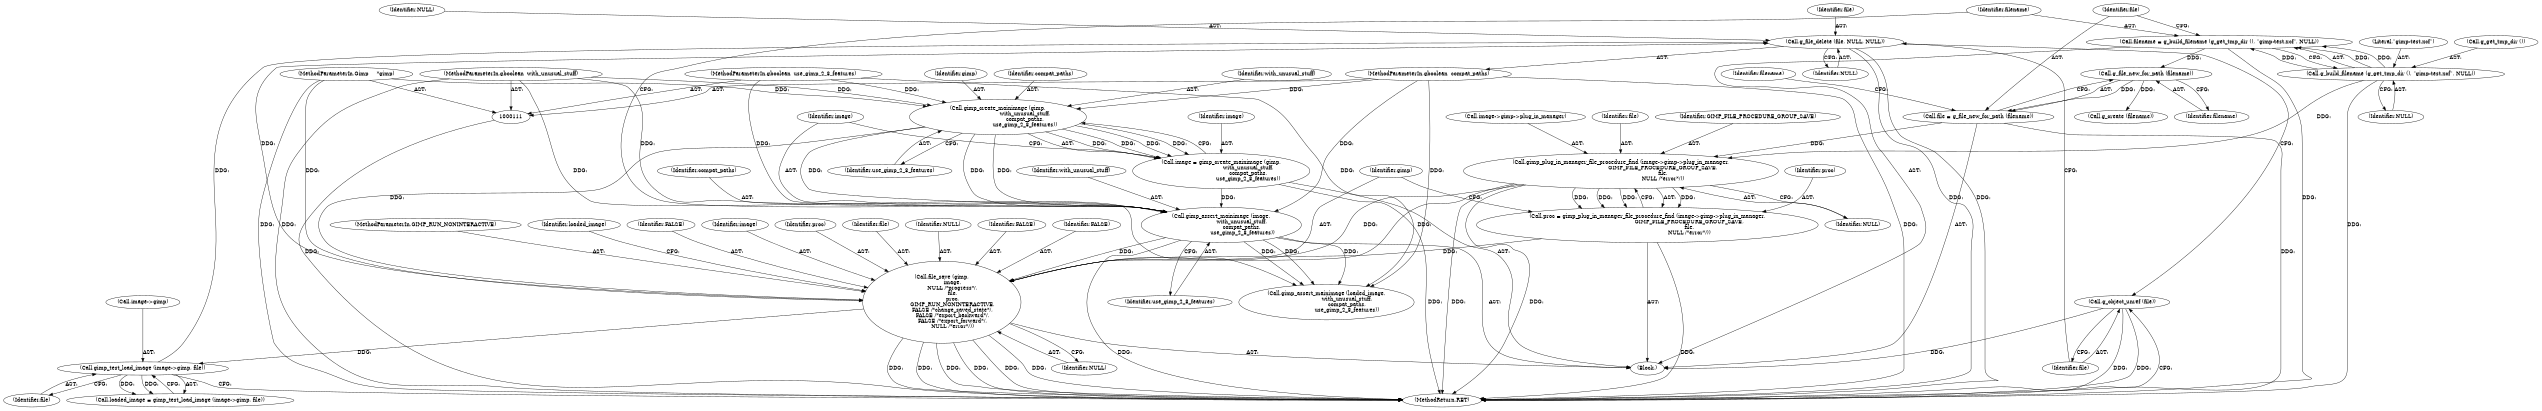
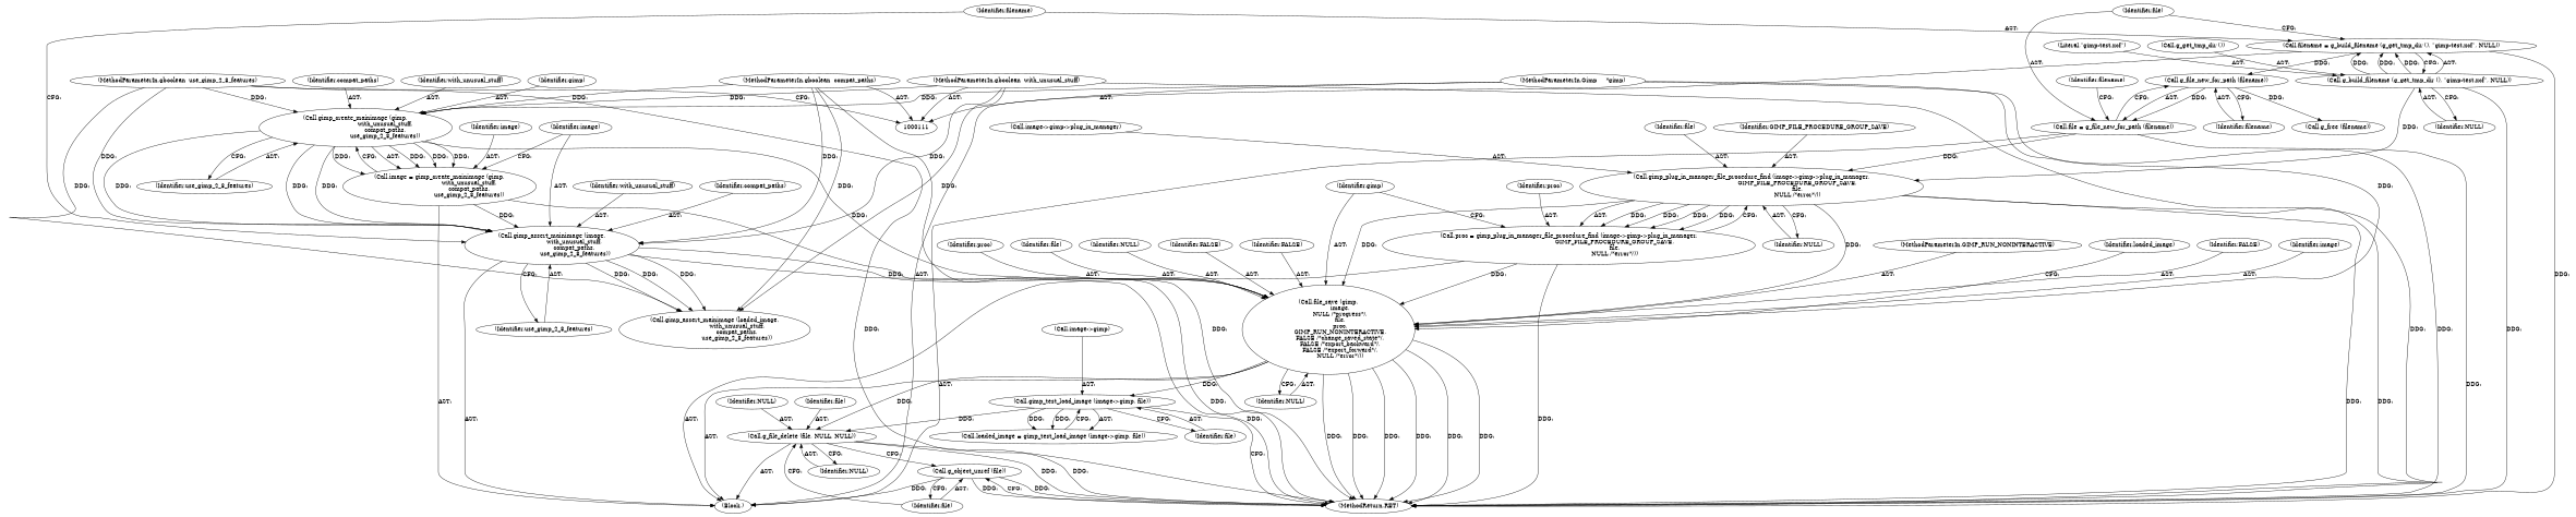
  digraph {
    fontname="DejaVu Serif"
    node [fontname="DejaVu Serif"]
    edge [fontname="DejaVu Serif"]
    n1 [label="(Call,g_file_delete (file, NULL, NULL))"]
    n2 [label="(Call,g_object_unref (file))"]
    n3 [label="(MethodReturn,RET)"]
    n4 [label="(Block,)"]
    n5 [label="(Identifier,NULL)"]
    n6 [label="(Identifier,file)"]
    n7 [label="(Call,gimp_test_load_image (image->gimp, file))"]
    n8 [label="(Call,loaded_image = gimp_test_load_image (image->gimp, file))"]
    n9 [label="(Identifier,file)"]
    n10 [label="(Call,file_save (gimp,\n             image,\n             NULL /*progress*/,\n             file,\n             proc,\n             GIMP_RUN_NONINTERACTIVE,\n             FALSE /*change_saved_state*/,\n             FALSE /*export_backward*/,\n             FALSE /*export_forward*/,\n             NULL /*error*/))"]
    n11 [label="(Identifier,NULL)"]
    n12 [label="(Call,gimp_create_mainimage (gimp,\n                                 with_unusual_stuff,\n                                 compat_paths,\n                                 use_gimp_2_8_features))"]
    n13 [label="(Call,gimp_assert_mainimage (image,\n                         with_unusual_stuff,\n                         compat_paths,\n                          use_gimp_2_8_features))"]
    n14 [label="(Call,image = gimp_create_mainimage (gimp,\n                                 with_unusual_stuff,\n                                 compat_paths,\n                                 use_gimp_2_8_features))"]
    n15 [label="(Identifier,use_gimp_2_8_features)"]
    n16 [label="(Call,gimp_assert_mainimage (loaded_image,\n                         with_unusual_stuff,\n                         compat_paths,\n                         use_gimp_2_8_features))"]
    n17 [label="(Identifier,use_gimp_2_8_features)"]
    n18 [label="(MethodParameterIn,Gimp     *gimp)"]
    1000111
    n20 [label="(MethodParameterIn,gboolean  with_unusual_stuff)"]
    n21 [label="(MethodParameterIn,gboolean  compat_paths)"]
    n22 [label="(MethodParameterIn,gboolean  use_gimp_2_8_features)"]
    n23 [label="(Call,gimp_plug_in_manager_file_procedure_find (image->gimp->plug_in_manager,\n                                                   GIMP_FILE_PROCEDURE_GROUP_SAVE,\n                                                   file,\n                                                   NULL /*error*/))"]
    n24 [label="(Call,proc = gimp_plug_in_manager_file_procedure_find (image->gimp->plug_in_manager,\n                                                   GIMP_FILE_PROCEDURE_GROUP_SAVE,\n                                                   file,\n                                                   NULL /*error*/))"]
    n25 [label="(Identifier,NULL)"]
    n26 [label="(Call,file = g_file_new_for_path (filename))"]
    n27 [label="(Call,g_file_new_for_path (filename))"]
-   n28 [label="(Call,g_create (filename))"]
+   n28 [label="(Call,g_free (filename))"]
    n29 [label="(Identifier,filename)"]
    n30 [label="(Call,filename = g_build_filename (g_get_tmp_dir (), \"gimp-test.xcf\", NULL))"]
    n31 [label="(Call,g_build_filename (g_get_tmp_dir (), \"gimp-test.xcf\", NULL))"]
    n32 [label="(Identifier,NULL)"]
    n33 [label="(Identifier,filename)"]
    n34 [label="(Identifier,GIMP_FILE_PROCEDURE_GROUP_SAVE)"]
    n35 [label="(Literal,\"gimp-test.xcf\")"]
    n36 [label="(Identifier,NULL)"]
    n37 [label="(MethodParameterIn,GIMP_RUN_NONINTERACTIVE)"]
    n38 [label="(Call,image->gimp->plug_in_manager)"]
    n39 [label="(Identifier,file)"]
    n40 [label="(Identifier,loaded_image)"]
    n41 [label="(Call,image->gimp)"]
    n42 [label="(Identifier,FALSE)"]
    n43 [label="(Identifier,image)"]
    n44 [label="(Identifier,proc)"]
    n45 [label="(Identifier,filename)"]
    n46 [label="(Identifier,file)"]
    n47 [label="(Identifier,file)"]
    n48 [label="(Identifier,gimp)"]
    n49 [label="(Identifier,with_unusual_stuff)"]
    n50 [label="(Identifier,NULL)"]
    n51 [label="(Identifier,FALSE)"]
    n52 [label="(Call,g_get_tmp_dir ())"]
    n53 [label="(Identifier,compat_paths)"]
    n54 [label="(Identifier,compat_paths)"]
    n55 [label="(Identifier,FALSE)"]
    n56 [label="(Identifier,file)"]
    n57 [label="(Identifier,gimp)"]
    n58 [label="(Identifier,image)"]
    n59 [label="(Identifier,image)"]
    n60 [label="(Identifier,with_unusual_stuff)"]
    n61 [label="(Identifier,proc)"]
    n1 -> n2 [label="CFG: "]
    n1 -> n3 [label="DDG: "]
    n1 -> n3 [label="DDG: "]
-   n1 -> n21 [label="AST: "]
+   n1 -> n4 [label="AST: "]
    n1 -> n5 [label="CFG: "]
    n2 -> n3 [label="DDG: "]
    n2 -> n3 [label="DDG: "]
    n2 -> n4 [label="DDG: "]
    n2 -> n6 [label="CFG: "]
    n3 -> n2 [label="CFG: "]
    n5 -> n1 [label="AST: "]
    n6 -> n1 [label="CFG: "]
    n6 -> n2 [label="AST: "]
    n7 -> n1 [label="DDG: "]
    n7 -> n3 [label="CFG: "]
    n7 -> n8 [label="AST: "]
    n7 -> n8 [label="DDG: "]
    n7 -> n8 [label="DDG: "]
    n7 -> n9 [label="CFG: "]
    n8 -> n7 [label="CFG: "]
    n9 -> n7 [label="AST: "]
    n10 -> n1 [label="DDG: "]
    n10 -> n3 [label="DDG: "]
    n10 -> n3 [label="DDG: "]
    n10 -> n3 [label="DDG: "]
    n10 -> n3 [label="DDG: "]
    n10 -> n3 [label="DDG: "]
    n10 -> n3 [label="DDG: "]
    n10 -> n4 [label="AST: "]
    n10 -> n7 [label="DDG: "]
    n10 -> n11 [label="CFG: "]
    n11 -> n10 [label="AST: "]
    n12 -> n10 [label="DDG: "]
    n12 -> n13 [label="DDG: "]
    n12 -> n13 [label="DDG: "]
    n12 -> n13 [label="DDG: "]
    n12 -> n14 [label="AST: "]
    n12 -> n14 [label="DDG: "]
    n12 -> n14 [label="DDG: "]
    n12 -> n14 [label="DDG: "]
    n12 -> n14 [label="DDG: "]
    n12 -> n15 [label="CFG: "]
    n13 -> n3 [label="DDG: "]
    n13 -> n4 [label="AST: "]
    n13 -> n10 [label="DDG: "]
    n13 -> n16 [label="DDG: "]
    n13 -> n16 [label="DDG: "]
    n13 -> n16 [label="DDG: "]
    n13 -> n17 [label="CFG: "]
    n14 -> n3 [label="DDG: "]
    n14 -> n4 [label="AST: "]
    n14 -> n12 [label="CFG: "]
    n14 -> n13 [label="DDG: "]
    n15 -> n12 [label="AST: "]
    n17 -> n13 [label="AST: "]
    n18 -> n3 [label="DDG: "]
    n18 -> n10 [label="DDG: "]
    n18 -> n12 [label="DDG: "]
    n18 -> 1000111 [label="AST: "]
    n20 -> n3 [label="DDG: "]
    n20 -> n12 [label="DDG: "]
    n20 -> n13 [label="DDG: "]
    n20 -> n16 [label="DDG: "]
    n20 -> 1000111 [label="AST: "]
    n21 -> n3 [label="DDG: "]
    n21 -> n12 [label="DDG: "]
    n21 -> n13 [label="DDG: "]
    n21 -> n16 [label="DDG: "]
    n21 -> 1000111 [label="AST: "]
-   1000111 -> n3 [label="DDG: "]
+   n22 -> n3 [label="DDG: "]
    n22 -> n12 [label="DDG: "]
    n22 -> n13 [label="DDG: "]
    n22 -> n16 [label="DDG: "]
-   n22 -> 1000111 [label="AST: "]
+   n22 -> 1000111 [label="CFG: "]
    n23 -> n3 [label="DDG: "]
    n23 -> n3 [label="DDG: "]
    n23 -> n10 [label="DDG: "]
    n23 -> n10 [label="DDG: "]
    n23 -> n24 [label="AST: "]
    n23 -> n24 [label="DDG: "]
    n23 -> n24 [label="DDG: "]
    n23 -> n24 [label="DDG: "]
    n23 -> n24 [label="DDG: "]
    n23 -> n25 [label="CFG: "]
    n24 -> n3 [label="DDG: "]
    n24 -> n4 [label="AST: "]
    n24 -> n10 [label="DDG: "]
    n24 -> n23 [label="CFG: "]
    n25 -> n23 [label="AST: "]
    n26 -> n3 [label="DDG: "]
    n26 -> n4 [label="AST: "]
    n26 -> n23 [label="DDG: "]
    n26 -> n27 [label="CFG: "]
    n27 -> n26 [label="AST: "]
    n27 -> n26 [label="DDG: "]
    n27 -> n28 [label="DDG: "]
    n27 -> n29 [label="CFG: "]
    n29 -> n27 [label="AST: "]
    n30 -> n3 [label="DDG: "]
    n30 -> n4 [label="AST: "]
    n30 -> n27 [label="DDG: "]
    n30 -> n31 [label="CFG: "]
    n31 -> n3 [label="DDG: "]
    n31 -> n23 [label="DDG: "]
    n31 -> n30 [label="AST: "]
    n31 -> n30 [label="DDG: "]
    n31 -> n30 [label="DDG: "]
    n31 -> n30 [label="DDG: "]
    n31 -> n32 [label="CFG: "]
    n32 -> n31 [label="AST: "]
    n33 -> n13 [label="CFG: "]
    n33 -> n30 [label="AST: "]
    n34 -> n23 [label="AST: "]
    n35 -> n31 [label="AST: "]
    n36 -> n1 [label="AST: "]
    n37 -> n10 [label="AST: "]
    n38 -> n23 [label="AST: "]
    n39 -> n23 [label="AST: "]
    n40 -> n10 [label="CFG: "]
    n41 -> n7 [label="AST: "]
    n42 -> n10 [label="AST: "]
    n43 -> n10 [label="AST: "]
    n44 -> n10 [label="AST: "]
    n45 -> n26 [label="CFG: "]
    n46 -> n1 [label="AST: "]
    n47 -> n10 [label="AST: "]
    n48 -> n12 [label="AST: "]
    n49 -> n13 [label="AST: "]
    n50 -> n10 [label="AST: "]
    n51 -> n10 [label="AST: "]
    n52 -> n31 [label="AST: "]
    n53 -> n12 [label="AST: "]
    n54 -> n13 [label="AST: "]
    n55 -> n10 [label="AST: "]
    n56 -> n26 [label="AST: "]
    n56 -> n30 [label="CFG: "]
    n57 -> n10 [label="AST: "]
    n57 -> n24 [label="CFG: "]
    n58 -> n14 [label="AST: "]
    n59 -> n13 [label="AST: "]
    n59 -> n14 [label="CFG: "]
    n60 -> n12 [label="AST: "]
    n61 -> n24 [label="AST: "]
  }
